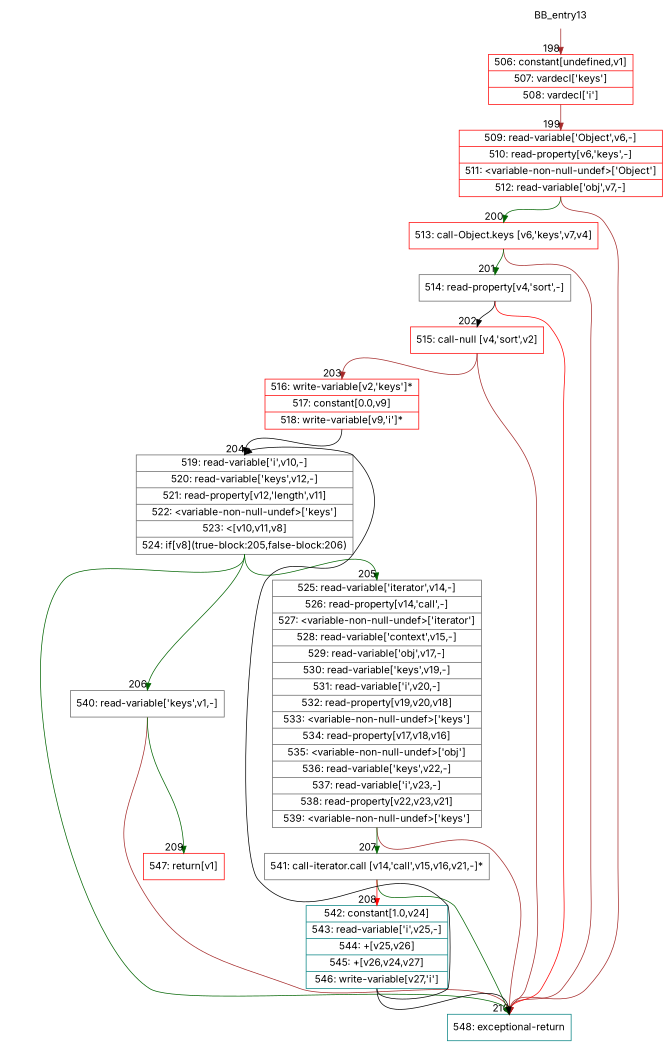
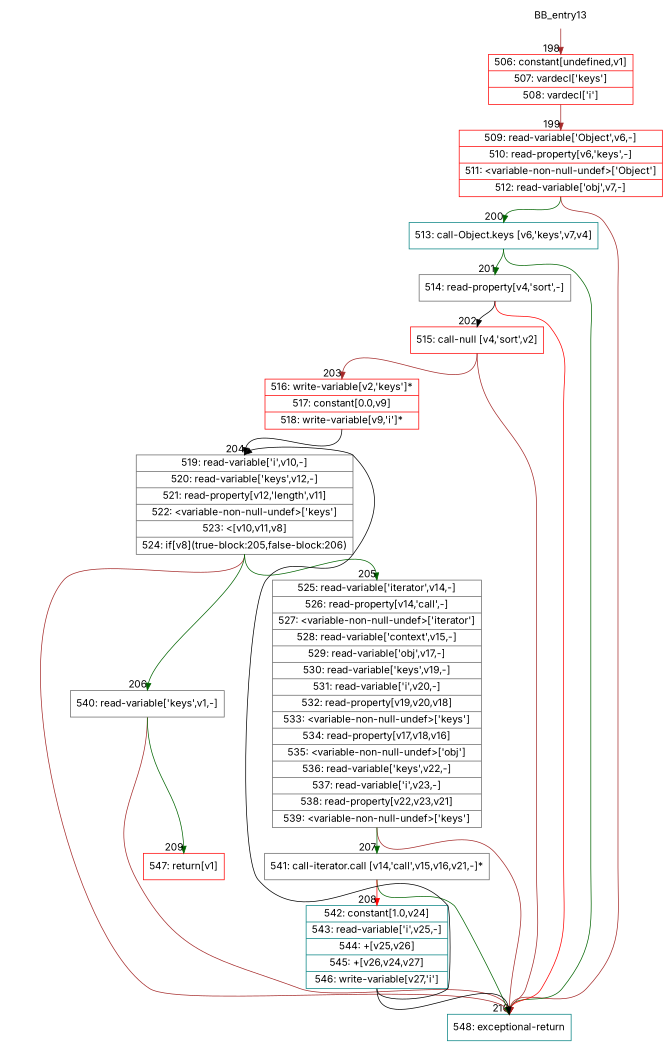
  digraph {
    fontname=Inter
    rankdir=TD
    node [color=gray40 fontname=Inter shape=record]
    edge [color=darkgreen fontname=Inter headport=n tailport=s]
    BB_entry13 [shape=none]
    n2 [color=red label="{506: constant[undefined,v1]|507: vardecl['keys']|508: vardecl['i']}"]
    n3 [color=red label="{509: read-variable['Object',v6,-]|510: read-property[v6,'keys',-]|511: \<variable-non-null-undef\>['Object']|512: read-variable['obj',v7,-]}"]
-   n4 [color=red label="{513: call-Object.keys [v6,'keys',v7,v4]}"]
+   n4 [color=teal label="{513: call-Object.keys [v6,'keys',v7,v4]}"]
    n5 [color=teal label="{548: exceptional-return}"]
    n6 [label="{514: read-property[v4,'sort',-]}"]
    n7 [color=red label="{515: call-null [v4,'sort',v2]}"]
    n8 [color=red label="{516: write-variable[v2,'keys']*|517: constant[0.0,v9]|518: write-variable[v9,'i']*}"]
    n9 [label="{519: read-variable['i',v10,-]|520: read-variable['keys',v12,-]|521: read-property[v12,'length',v11]|522: \<variable-non-null-undef\>['keys']|523: \<[v10,v11,v8]|524: if[v8](true-block:205,false-block:206)}"]
    n10 [label="{525: read-variable['iterator',v14,-]|526: read-property[v14,'call',-]|527: \<variable-non-null-undef\>['iterator']|528: read-variable['context',v15,-]|529: read-variable['obj',v17,-]|530: read-variable['keys',v19,-]|531: read-variable['i',v20,-]|532: read-property[v19,v20,v18]|533: \<variable-non-null-undef\>['keys']|534: read-property[v17,v18,v16]|535: \<variable-non-null-undef\>['obj']|536: read-variable['keys',v22,-]|537: read-variable['i',v23,-]|538: read-property[v22,v23,v21]|539: \<variable-non-null-undef\>['keys']}"]
    n11 [label="{540: read-variable['keys',v1,-]}"]
    n12 [label="{541: call-iterator.call [v14,'call',v15,v16,v21,-]*}"]
    n13 [color=red label="{547: return[v1]}"]
    n14 [color=teal label="{542: constant[1.0,v24]|543: read-variable['i',v25,-]|544: +[v25,v26]|545: +[v26,v24,v27]|546: write-variable[v27,'i']}"]
    BB_entry13 -> n2 [color=brown headlabel="    198"]
    n2 -> n3 [color=brown headlabel="      199"]
    n3 -> n4 [headlabel="      200"]
    n3 -> n5 [color=brown headlabel="      210"]
-   n4 -> n5 [color=brown]
+   n4 -> n5
    n4 -> n6 [headlabel="      201"]
    n6 -> n5 [color=red]
    n6 -> n7 [color=black headlabel="      202"]
    n7 -> n5 [color=brown]
    n7 -> n8 [color=brown headlabel="      203"]
    n8 -> n9 [color=black headlabel="      204"]
-   n9 -> n5
+   n9 -> n5 [color=brown]
    n9 -> n10 [headlabel="      205"]
    n9 -> n11 [headlabel="      206"]
    n10 -> n5 [color=brown]
    n10 -> n12 [headlabel="      207"]
    n11 -> n5 [color=brown]
    n11 -> n13 [headlabel="      209"]
    n12 -> n5
    n12 -> n14 [color=red headlabel="      208"]
    n14 -> n5 [color=black]
    n14 -> n9 [color=black]
  }
